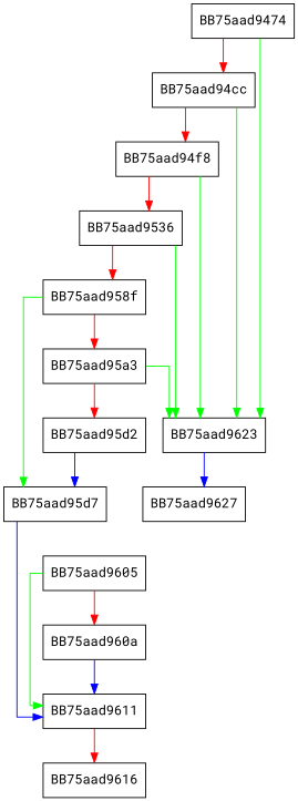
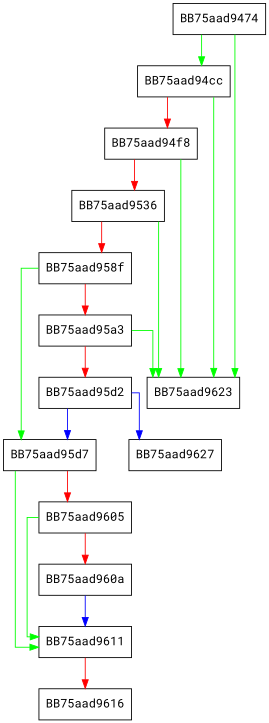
  digraph {
    fontname="Roboto Mono"
    splines=ortho
    node [fontname="Roboto Mono" shape=box]
    edge [color=red fontname="Roboto Mono"]
    BB75aad9474
    BB75aad9623
    BB75aad94cc
    BB75aad9627
    BB75aad94f8
    BB75aad9536
    BB75aad958f
    BB75aad95d7
    BB75aad95a3
    BB75aad9611
    BB75aad9605
    BB75aad95d2
    BB75aad9616
    BB75aad960a
    BB75aad9474 -> BB75aad9623 [color=green]
-   BB75aad9474 -> BB75aad94cc
-   BB75aad9623 -> BB75aad9627 [color=blue]
+   BB75aad9474 -> BB75aad94cc [color=green]
+   BB75aad95d2 -> BB75aad9627 [color=blue]
    BB75aad94cc -> BB75aad9623 [color=green]
    BB75aad94cc -> BB75aad94f8
    BB75aad94f8 -> BB75aad9623 [color=green]
    BB75aad94f8 -> BB75aad9536
    BB75aad9536 -> BB75aad9623 [color=green]
    BB75aad9536 -> BB75aad958f
    BB75aad958f -> BB75aad95d7 [color=green]
    BB75aad958f -> BB75aad95a3
-   BB75aad95d7 -> BB75aad9611 [color=blue]
+   BB75aad95d7 -> BB75aad9611 [color=green]
+   BB75aad95d7 -> BB75aad9605
    BB75aad95a3 -> BB75aad9623 [color=green]
    BB75aad95a3 -> BB75aad95d2
    BB75aad9611 -> BB75aad9616
    BB75aad9605 -> BB75aad9611 [color=green]
    BB75aad9605 -> BB75aad960a
    BB75aad95d2 -> BB75aad95d7 [color=blue]
    BB75aad960a -> BB75aad9611 [color=blue]
  }
